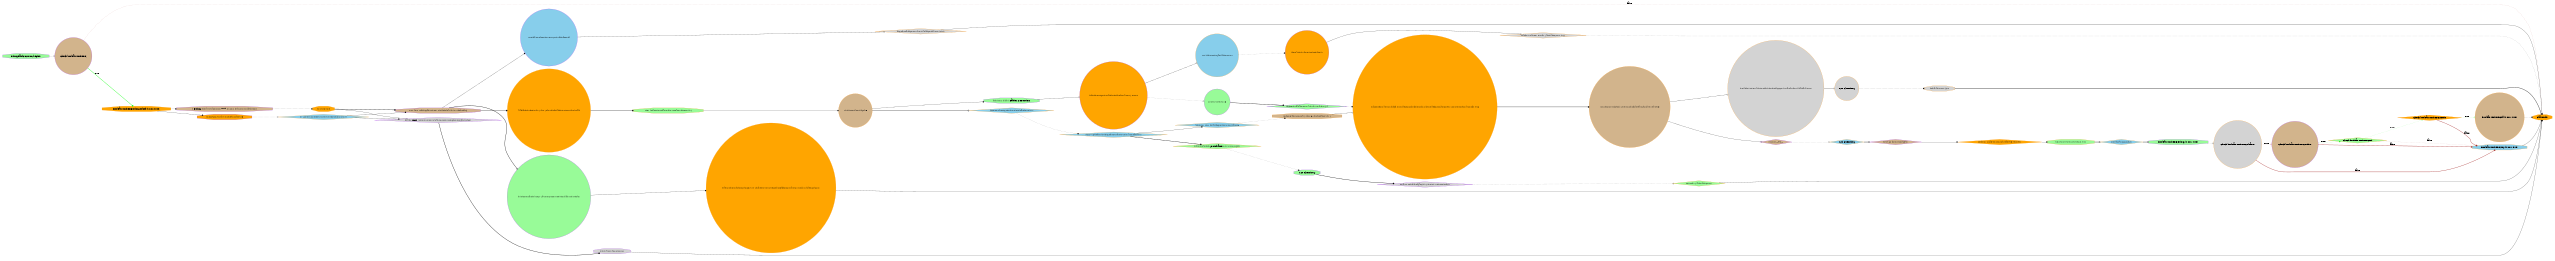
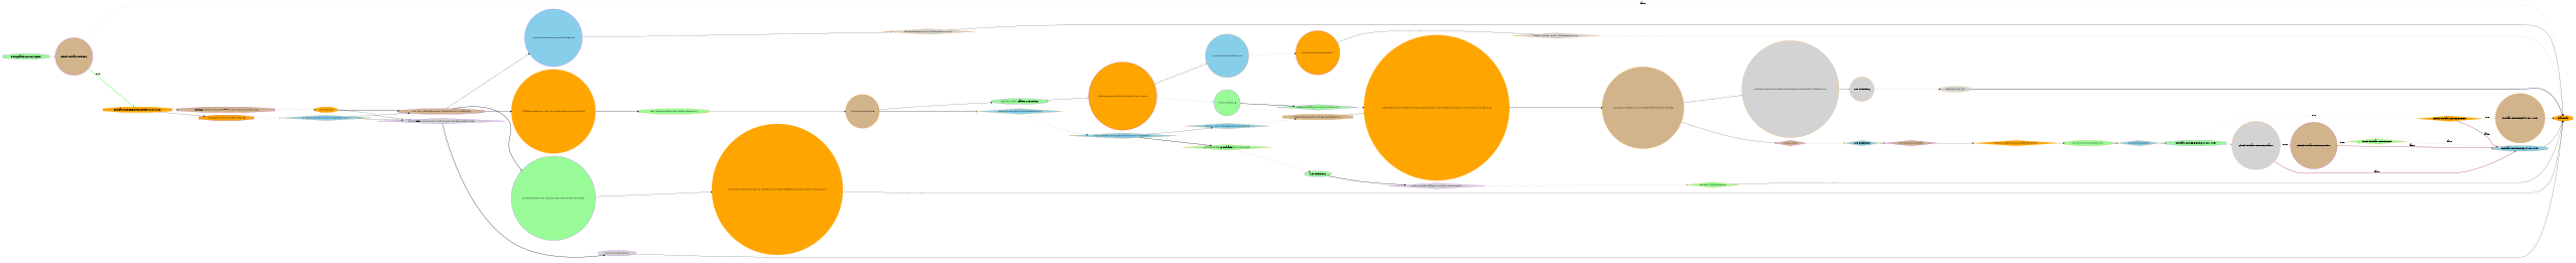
  digraph {
    rankdir=LR
    node [color=darkorange fillcolor=palegreen shape=diamond style=filled]
    edge [arrowhead=dot style=solid]
    "QuincyRank2Convo6 begins." [color=purple shape=octagon]
    n2 [color=purple fillcolor=tan label="Check boolean AmirRPG" shape=circle]
    n3 [fillcolor=orange label="Boolean AmirRPGQuincyAsked is now true." shape=octagon]
    "Chat ends." [fillcolor=orange shape=octagon]
    n5 [color=purple fillcolor=tan label="เฮ้ Quincy ข้าเข้าใจว่าเจ้าไม่ค่อยชอบ Amir นัก แต่… มีเรื่องอยากจะขอให้ช่วยหน่อย" shape=octagon]
    n6 [color=purple fillcolor=orange label="ต้องติดสินบนเจ้าเท่าไหร่ หากข้ามีเรื่องขอให้ช่วย?" shape=octagon]
    n7 [fillcolor=orange label="อ้อ เหรอ? ว่ามาดิ" shape=octagon]
    n8 [fillcolor=skyblue label="ฮ่า ๆ แล้วข้าจะบอกได้ยังไงว่าเท่าไหร่ ถ้าไม่รู้ว่าเอ็งต้องการอะไร"]
    n9 [color=purple fillcolor=tan label="เอาละ งั้น… รอฟังข้าพูดให้จบก่อนนะ อย่าเพิ่งตัดสินใจ คือว่า… มันมีเกมนี้อยู่" shape=octagon]
    n10 [color=purple fillcolor=lightgrey label="คือว่างี้นะ Amir กำลังหาทางชวนชาวแก๊งไปเล่นเกมบทบาทสมมุติแบบล้อมโต๊ะด้วยกันน่ะ"]
    n11 [color=purple label="ข้าว่ามันเหมาะเป็นข้ออ้างสนุก ๆ ที่จะชวนทุกคนมารวมตัวกันแล้วใช้เวลาด้วยกันดีนะ" shape=circle]
    n12 [fillcolor=orange label="ไว้ใช้เป็นข้ออ้างพักผ่อน ชิล ๆ เงียบ ๆ หรือจะซัดเบียร์ไปสักสองสามกระป๋องด้วยก็ได้" shape=circle]
    n13 [color=purple fillcolor=skyblue label="ความมั่นใจของทีมตกต่ำลงเพราะทุกอย่างที่เกิดขึ้นตอนนี้" shape=circle]
    n14 [color=purple fillcolor=lightgrey label="ฮ่าฮ่าฮ่า โอ้ยยย ไม่เอาด้วยหรอก" shape=octagon]
    n15 [fillcolor=orange label="ข้าใช้เวลากับพวกเอ็งเกือบทุกวันอยู่แล้ว ฮ่า ๆ ลืมไปเหรอว่าพวกเราติดแหง็กอยู่ที่นี่กันหมด ขอโทษนะ พวกเด็ก ๆ เอ็งไปสนุกกันเถอะ" shape=circle]
    n16 [label="แต่... มันเป็นบอร์ดเกมที่โคตรเนิร์ด แบบ*โคตรเนิร์ด*เลยจริง ๆ" shape=octagon]
    n17 [fillcolor=lightgrey label="ฟังดูเหมือนเป็นปัญหาของเอ็งนะ ข้าไม่มีปัญหาเชี่ยไรเลย ฮ่าฮ่าฮ่า"]
    n18 [fillcolor=tan label="แล้วเนิร์ดขนาดไหนล่ะที่พูดถึง?" shape=circle]
    n19 [fillcolor=skyblue label="เนิร์ดแบบ \"นั่งทอยลูกเต๋าแล้วแกล้งทำตัวเป็นนักเวทย์\" อะ"]
    n20 [color=purple label="ฟังข้าก่อนนะ มันชื่อว่า Fables & Frontiers" shape=octagon]
    n21 [fillcolor=skyblue label="ฮ่าๆๆๆ!! ดูข้าดิเพื่อน คิดว่าข้าดูเหมือนพวกที่อยากจะทำอะไรแบบนั้นเหรอวะ"]
    n22 [color=purple fillcolor=orange label="เจ้าก็แค่ต้องทอยลูกเต๋า แต่ไม่ต้องทำเสียงหรืออะไรตลก ๆ หรอกนะ" shape=circle]
    n23 [label="ข้าก็พยายามไม่ตัดสิน protoframe แค่จากภายนอกอยู่เนี่ย"]
    n24 [fillcolor=skyblue label="ไม่หรอก… แต่… ข้าทำให้มันคุ้มค่ากับเวลาของเจ้าได้นะ?"]
    n25 [color=purple label="แล้วข้าจะจ่ายให้เจ้า…?" shape=circle]
    n26 [fillcolor=skyblue label="และเจ้าก็สามารถขำอยู่ในหัวได้ตลอดเวลา" shape=circle]
    n27 [color=purple label="+20 Chemistry" shape=octagon]
    n28 [fillcolor=tan label="ติดสินบนข้าให้มาเล่นเกมโง่ ๆ เนี่ยนะ?! เอ็งเสียสติไปแล้วจริง ๆ" shape=octagon]
    n29 [color=purple label="หืมมม...ช่วงนี้ได้ใช้ตามองอะไรบ้างป่าว มองไปรอบ ๆ สิ"]
    n30 [color=purple fillcolor=orange label="อืมมม ใกล้แล้ว เกือบหว่านล้อมสำเร็จแล้ว" shape=circle]
    n31 [color=purple fillcolor=lightgrey label="ขอบใจนะ แต่ข้ามีเรื่องที่ผู้ใหญ่จริง ๆ ต้องทำน่ะ คงต้องขอผ่านดีกว่า"]
    n32 [fillcolor=orange label="เงินไม่ค่อยมีค่าอะไรหรอก เอ็งก็รู้นี่ ถ้าอยากให้เล่นเกมงี่เง่านี่กับพวกเด็ก ๆ ก็ต้องทำให้มันน่าสนใจหน่อยสิวะ แบบการช่วยเหลืออะไรแบบเนี้ย ฮ่าๆๆๆ" shape=circle]
    n33 [fillcolor=lightgrey label="แต่ไม่ดีกว่า ขอโทษนะ พวกเด็ก ๆ ไปเล่นให้สนุกเถอะ ฮ่าๆๆๆ"]
    n34 [label="แต่พวกเด็ก ๆ ก็ไปเล่นให้สนุกเถอะ"]
    n35 [fillcolor=tan label="รายละเอียดค่อยว่ากันทีหลัง แล้วข้าจะมาเก็บเมื่อไหร่ที่ไหนก็ตามใจข้า เข้าใจป่าว?" shape=circle]
    n36 [color=purple fillcolor=tan label="อ๊ากกกกก...ก็ได้..."]
    n37 [fillcolor=lightgrey label="ข้า...ไม่คิดว่าแค่เพราะให้เล่นเกมนี่แล้วต้องติดหนี้บุญคุณเจ้าจะเป็นเรื่องดีเลย งั้นก็ไม่เป็นไรหรอก" shape=circle]
    n38 [fillcolor=skyblue label="+20 Chemistry"]
    n39 [fillcolor=lightgrey label="+20 Chemistry" shape=circle]
    n40 [color=purple fillcolor=tan label="ฮ่าฮ่าฮ่า บูม นี่แหละถึงคุยกันรู้เรื่อง"]
    n41 [fillcolor=lightgrey label="ตัดสินใจได้ฉลาดนะ ผู้การ" shape=octagon]
    n42 [fillcolor=orange label="แต่เดี๋ยวนะ ตอนนี้ข้าต้องเล่นเกมงี่เง่านี่ใช่ป่าว? ให้ตายสิวะ"]
    n43 [label="ไม่แน่ใจเลยว่าใครหลอกใครกันแน่ ฮ่าๆๆๆ" shape=octagon]
    n44 [fillcolor=skyblue label="แต่อย่าลืมเรื่องบุญคุณนั่นล่ะ"]
    n45 [color=purple label="Boolean AmirRPGQuincy is now true." shape=octagon]
    n46 [fillcolor=lightgrey label="Check boolean AmirRPGEleanor" shape=circle]
    n47 [color=purple fillcolor=tan label="Check boolean AmirRPGArthur" shape=circle]
    n48 [fillcolor=skyblue label="Boolean AmirRPGAny is now true." shape=octagon]
    n49 [label="Check boolean AmirRPGAoi"]
    n50 [fillcolor=orange label="Check boolean AmirRPGLettie"]
    n51 [fillcolor=tan label="Boolean AmirRPGAll is now true." shape=circle]
    "QuincyRank2Convo6 begins." -> n2 [arrowhead=odot style=dotted]
    n2 -> n3 [color=green label=true style=bold]
    n2 -> "Chat ends." [arrowhead=odot color=brown label=false style=dotted]
    n3 -> n5 [style=dotted]
    n3 -> n6
    n5 -> n7 [style=dotted]
    n6 -> n8 [arrowhead=odot style=dotted]
    n7 -> n9 [style=bold]
    n7 -> n10 [arrowhead=odot]
    n8 -> n9
    n8 -> n10
    n9 -> n11 [arrowhead=odot style=bold]
    n9 -> n12 [style=bold]
    n9 -> n13
    n10 -> n14 [style=bold]
    n11 -> n15
    n12 -> n16 [style=bold]
    n13 -> n17 [arrowhead=odot]
    n14 -> "Chat ends."
    n15 -> "Chat ends."
    n16 -> n18
    n17 -> "Chat ends." [arrowhead=odot]
    n18 -> n19 [arrowhead=odot style=bold]
    n18 -> n20
    n19 -> n21 [style=dotted]
    n20 -> n22 [arrowhead=odot]
    n21 -> n23 [style=bold]
    n21 -> n24
    n22 -> n25 [arrowhead=odot style=dotted]
    n22 -> n26 [arrowhead=odot]
    n23 -> n27 [style=dotted]
    n24 -> n28 [style=dotted]
    n25 -> n29 [style=bold]
    n26 -> n30 [style=dotted]
    n27 -> n31 [style=bold]
    n28 -> n32 [arrowhead=odot]
    n29 -> n32 [style=dotted]
    n30 -> n33 [arrowhead=odot]
    n31 -> n34 [arrowhead=odot style=dotted]
    n32 -> n35 [style=bold]
    n33 -> "Chat ends." [style=dotted]
    n34 -> "Chat ends." [arrowhead=odot]
    n35 -> n36 [arrowhead=odot]
    n35 -> n37 [arrowhead=odot]
    n36 -> n38 [arrowhead=odot style=dotted]
    n37 -> n39 [arrowhead=odot]
    n38 -> n40 [arrowhead=odot style=bold]
    n39 -> n41 [style=dotted]
    n40 -> n42
    n41 -> "Chat ends." [arrowhead=odot style=bold]
    n42 -> n43
    n43 -> n44 [arrowhead=odot style=bold]
    n44 -> n45 [arrowhead=odot style=bold]
    n45 -> n46 [arrowhead=odot style=dotted]
    n46 -> n47 [arrowhead=odot color=brown label=true style=dotted]
    n46 -> n48 [color=brown label=false style=bold]
    n47 -> n48 [color=brown label=false style=bold]
    n47 -> n49 [color=green label=true style=dotted]
    n48 -> "Chat ends." [arrowhead=odot]
    n49 -> n48 [color=brown label=false style=dotted]
-   n49 -> n50 [arrowhead=odot color=green label=true style=dotted]
+   n45 -> n50 [arrowhead=odot color=green label=true style=dotted]
    n50 -> n48 [color=brown label=false style=bold]
    n50 -> n51 [arrowhead=odot color=green label=true style=dotted]
    n51 -> "Chat ends." [style=dotted]
  }
